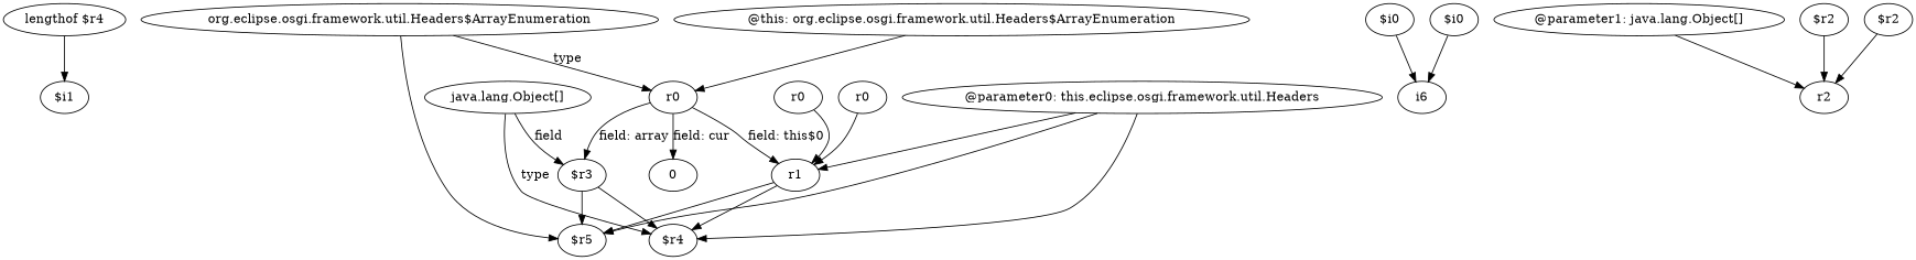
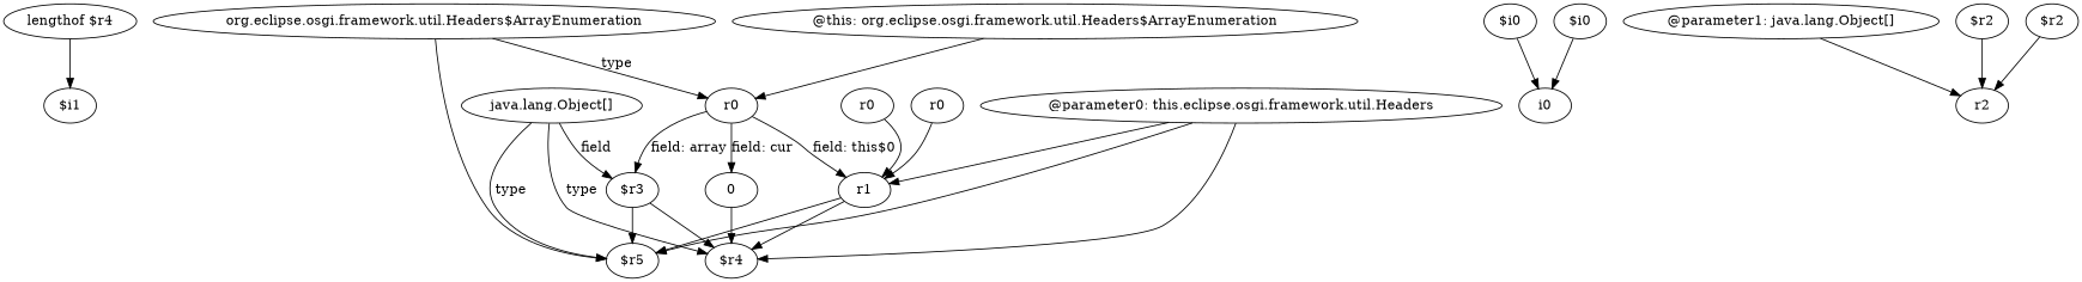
  digraph {
    n1 [label="lengthof $r4"]
    n2 [label="$i1"]
    n3 [label="org.eclipse.osgi.framework.util.Headers$ArrayEnumeration"]
    n4 [label=r0]
    n5 [label="$r5"]
    n6 [label=r1]
    n7 [label="$r3"]
    n8 [label=0]
    n9 [label="$r4"]
    n10 [label="@parameter0: this.eclipse.osgi.framework.util.Headers"]
    n11 [label="java.lang.Object[]"]
    n12 [label=r0]
    n13 [label="$i0"]
-   n14 [label=i6]
+   n14 [label=i0]
    n15 [label="@parameter1: java.lang.Object[]"]
    n16 [label=r2]
    n17 [label="$r2"]
    n18 [label="$i0"]
    n19 [label="@this: org.eclipse.osgi.framework.util.Headers$ArrayEnumeration"]
    n20 [label=r0]
    n21 [label="$r2"]
    n1 -> n2
    n3 -> n4 [label=type]
    n3 -> n5
    n4 -> n6 [label="field: this$0"]
    n4 -> n7 [label="field: array"]
    n4 -> n8 [label="field: cur"]
    n6 -> n5
    n6 -> n9
    n7 -> n5
    n7 -> n9
+   n8 -> n9
    n10 -> n5
    n10 -> n6
    n10 -> n9
+   n11 -> n5 [label=type]
    n11 -> n7 [label=field]
    n11 -> n9 [label=type]
    n12 -> n6
    n13 -> n14
    n15 -> n16
    n17 -> n16
    n18 -> n14
    n19 -> n4
    n20 -> n6
    n21 -> n16
  }
